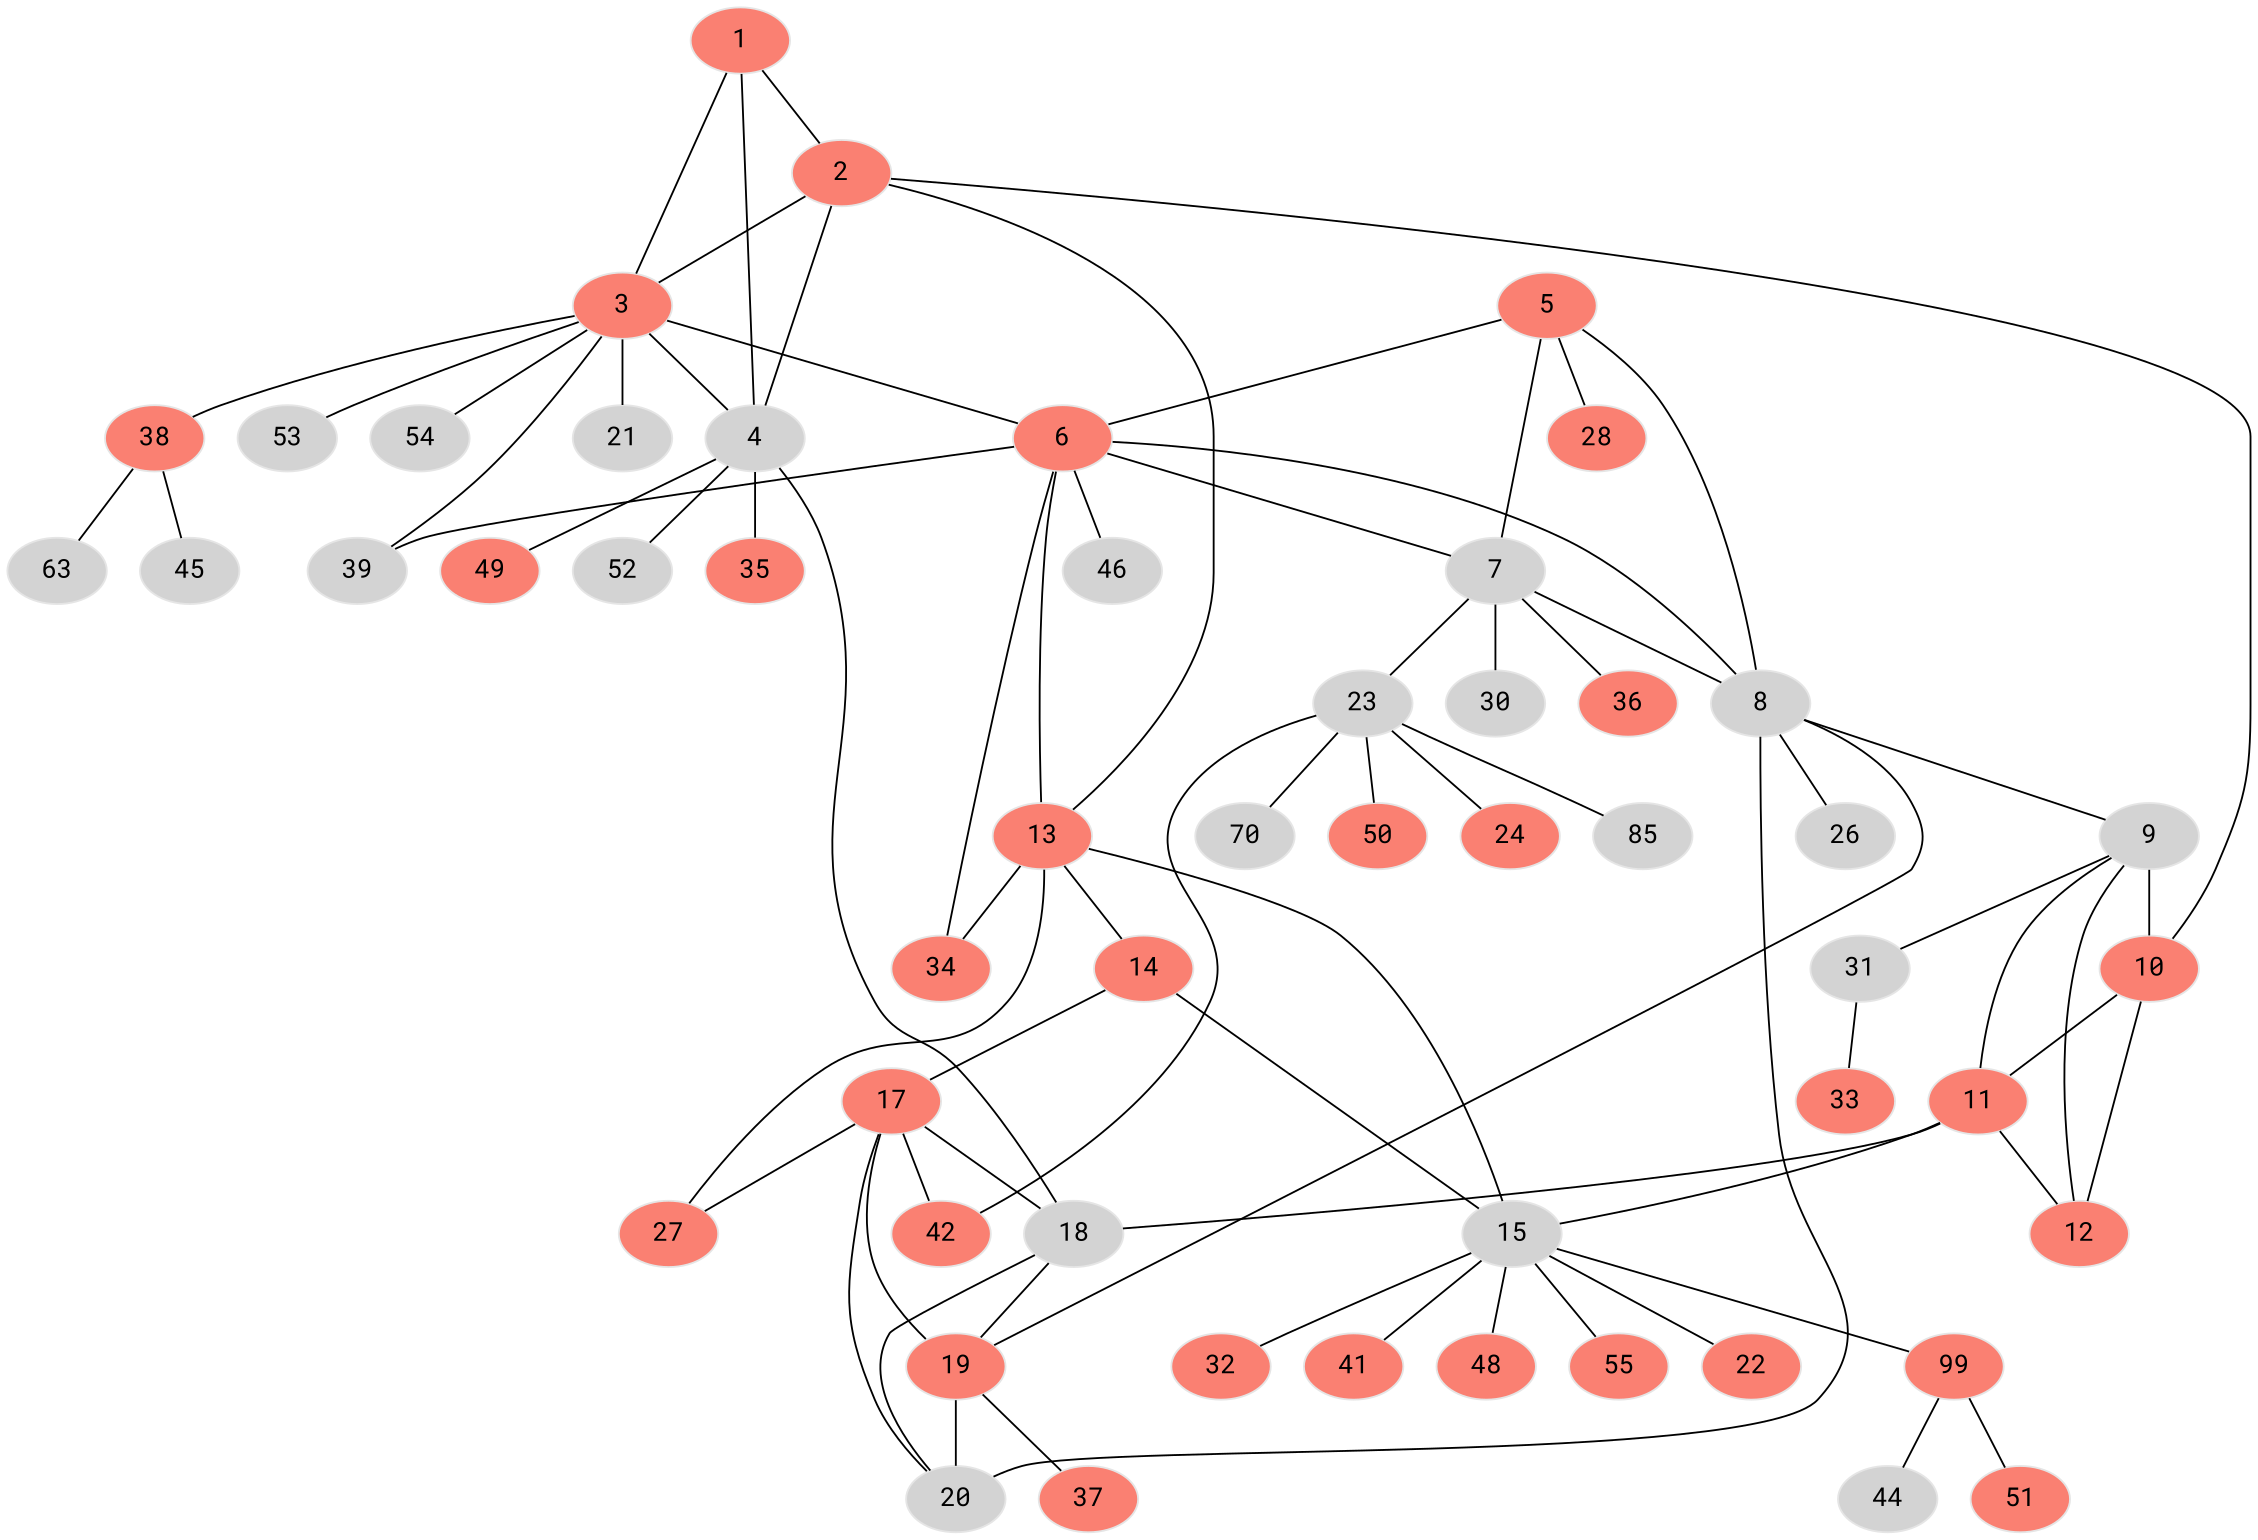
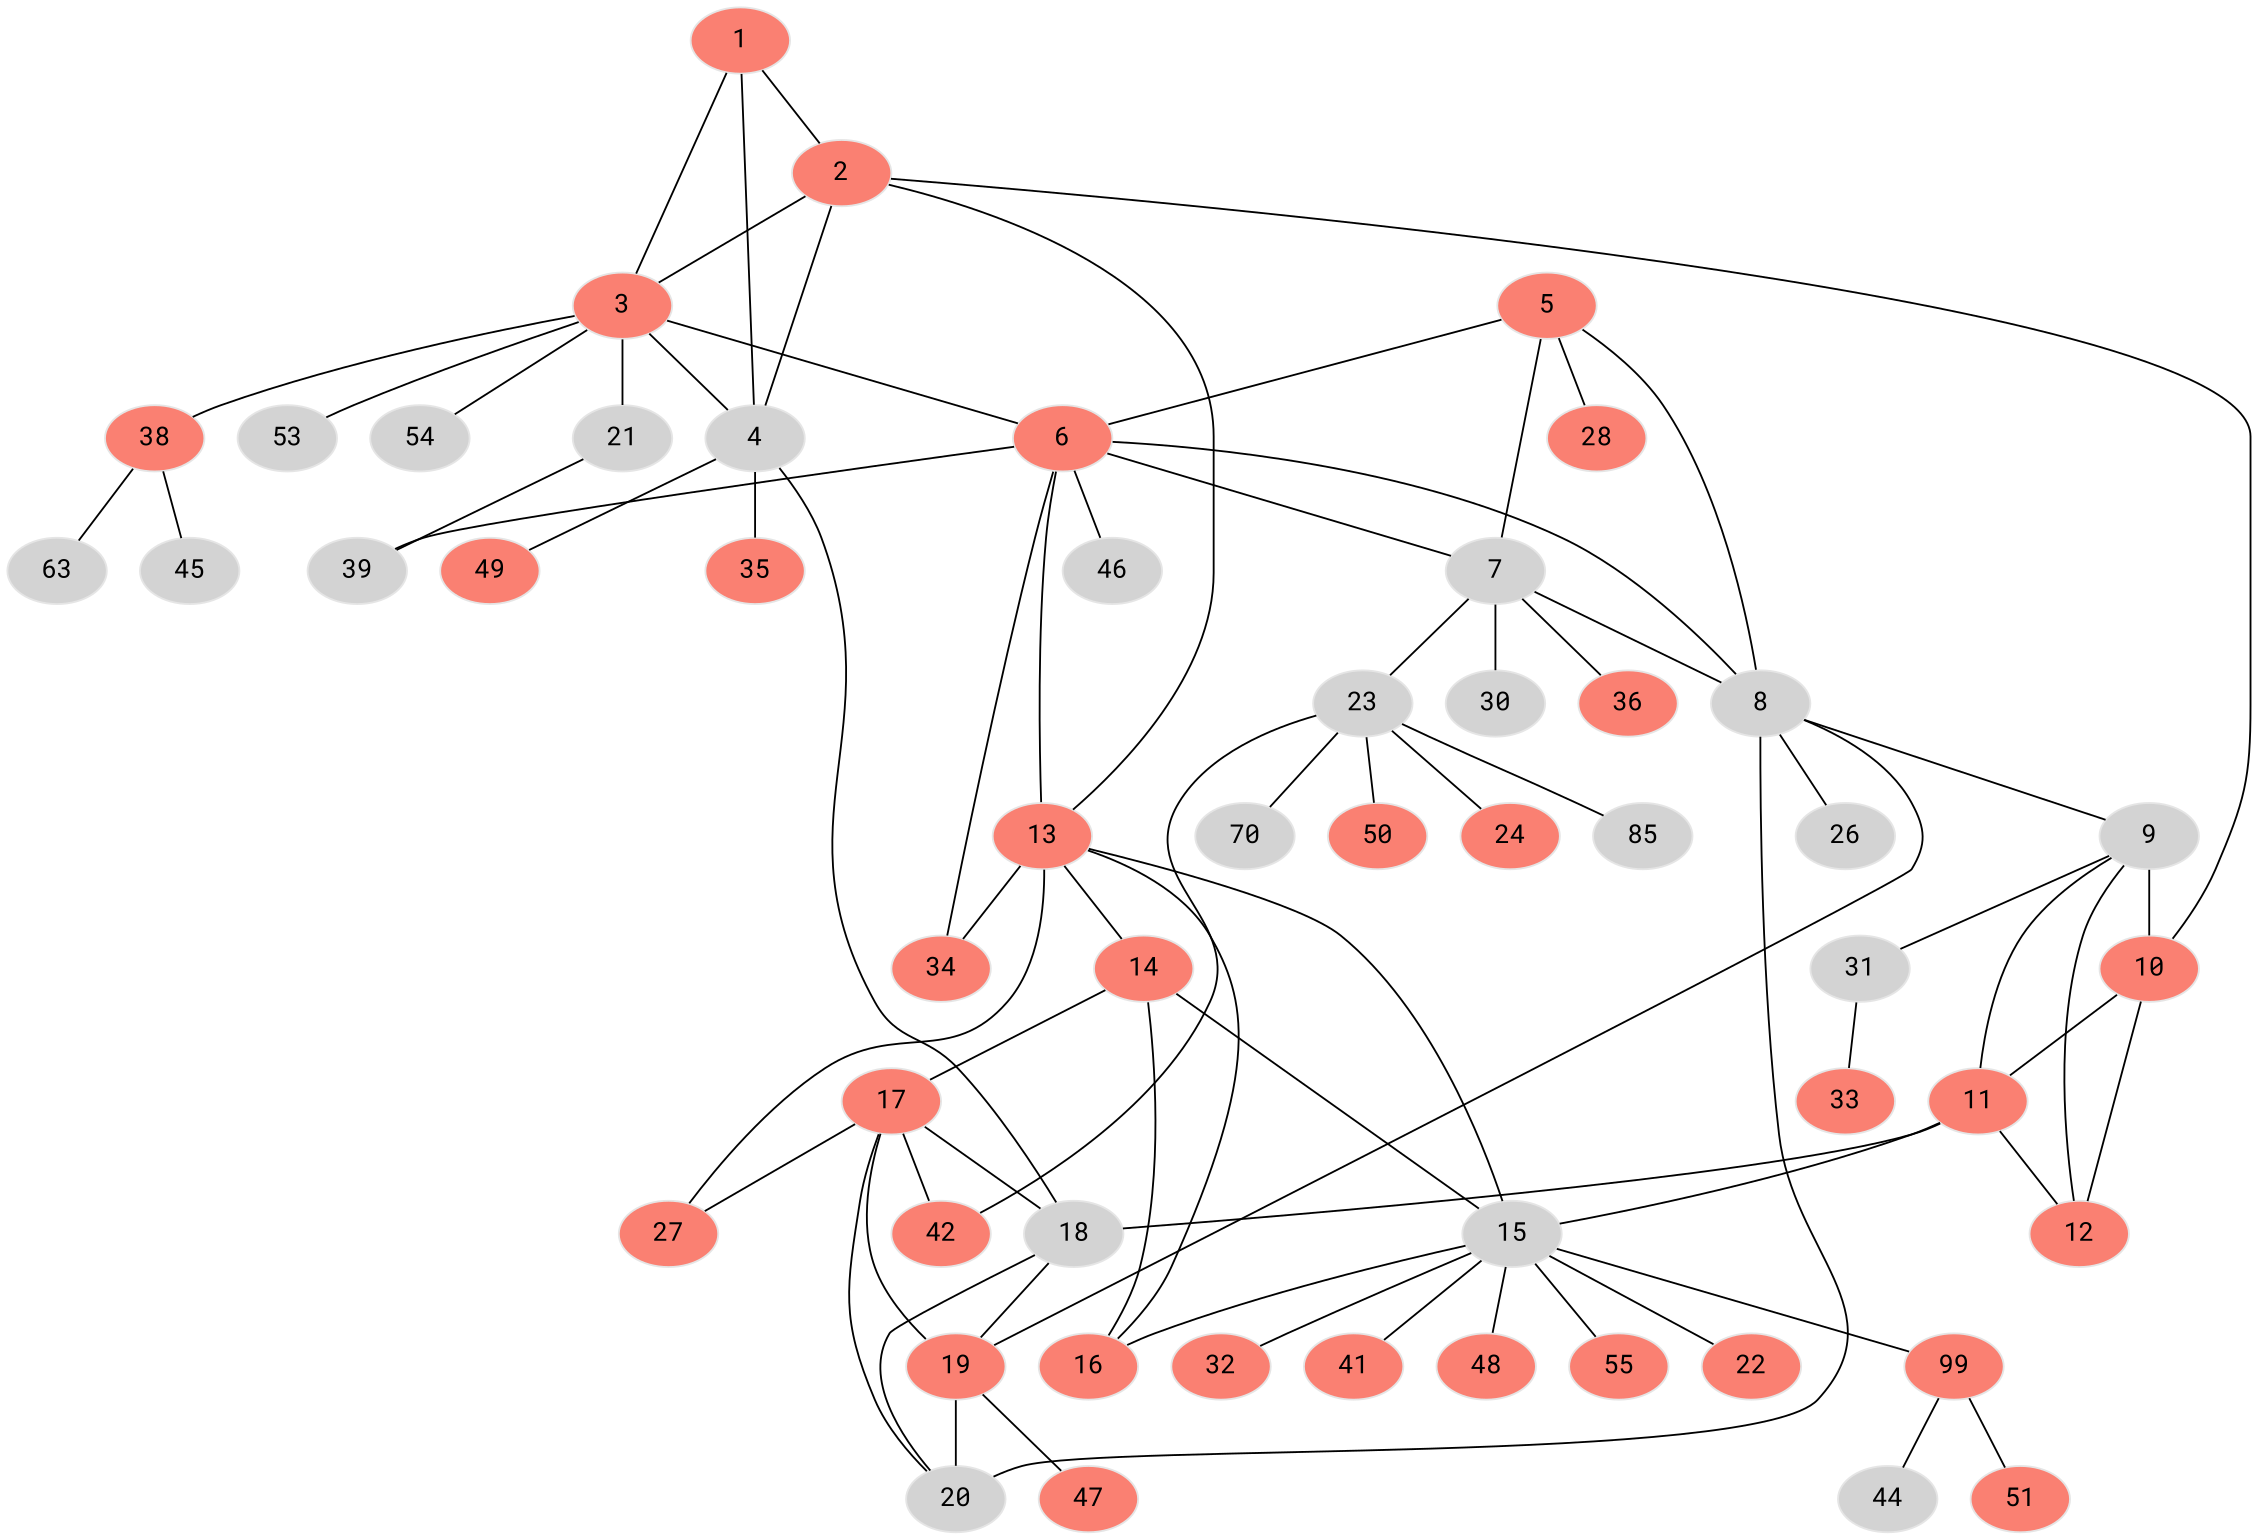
  graph {
    fontname="Roboto Mono"
    node [color=gray90 fillcolor=salmon fontname="Roboto Mono" style=filled]
    edge [fontname="Roboto Mono" weight=1.0]
    1
    2
    3
    4 [fillcolor=lightgrey]
    10
    13
    6
    21 [fillcolor=lightgrey]
    38
    39 [fillcolor=lightgrey]
    53 [fillcolor=lightgrey]
    54 [fillcolor=lightgrey]
    18 [fillcolor=lightgrey]
    35
    49
-   52 [fillcolor=lightgrey]
    11
    12
    34
    15 [fillcolor=lightgrey]
    14
+   16
    27
    7 [fillcolor=lightgrey]
    8 [fillcolor=lightgrey]
    46 [fillcolor=lightgrey]
    n27 [fillcolor=lightgrey label=63]
    45 [fillcolor=lightgrey]
    19
    20 [fillcolor=lightgrey]
    5
    28
    23 [fillcolor=lightgrey]
    30 [fillcolor=lightgrey]
    36
    9 [fillcolor=lightgrey]
    26 [fillcolor=lightgrey]
    42
    24
    n40 [fillcolor=lightgrey label=85]
    n41 [fillcolor=lightgrey label=70]
    50
    31 [fillcolor=lightgrey]
-   37
+   37 [label=47]
    33
    22
    n47 [label=99]
    32
    41
    48
    55
    17
    44 [fillcolor=lightgrey]
    51
    1 -- 2
    1 -- 3
    1 -- 4
    2 -- 3
    2 -- 4
    2 -- 10
    2 -- 13
    3 -- 4
    3 -- 6
    3 -- 21
    3 -- 38
-   3 -- 39
+   21 -- 39
    3 -- 53
    3 -- 54
    4 -- 18
    4 -- 35
    4 -- 49
-   4 -- 52
    10 -- 11
    10 -- 12
    13 -- 34
    13 -- 15
    13 -- 14
+   13 -- 16
    13 -- 27
    6 -- 13
    6 -- 39
    6 -- 34
    6 -- 7
    6 -- 8
    6 -- 46
    38 -- n27
    38 -- 45
    18 -- 19
    18 -- 20
    11 -- 18
    11 -- 12
    11 -- 15
+   15 -- 16
    15 -- 22
    15 -- n47
    15 -- 32
    15 -- 41
    15 -- 48
    15 -- 55
    14 -- 15
+   14 -- 16
    14 -- 17
    7 -- 8
    7 -- 23
    7 -- 30
    7 -- 36
    8 -- 19
    8 -- 20
    8 -- 9
    8 -- 26
    19 -- 20 [weight=4.0]
    19 -- 37
    5 -- 6
    5 -- 7
    5 -- 8
    5 -- 28
    23 -- 42
    23 -- 24
    23 -- n40
    23 -- n41
    23 -- 50
    9 -- 10 [weight=8.0]
    9 -- 11
    9 -- 12
    9 -- 31
    31 -- 33
    n47 -- 44
    n47 -- 51
    17 -- 18
    17 -- 27
    17 -- 19
    17 -- 20
    17 -- 42
  }
